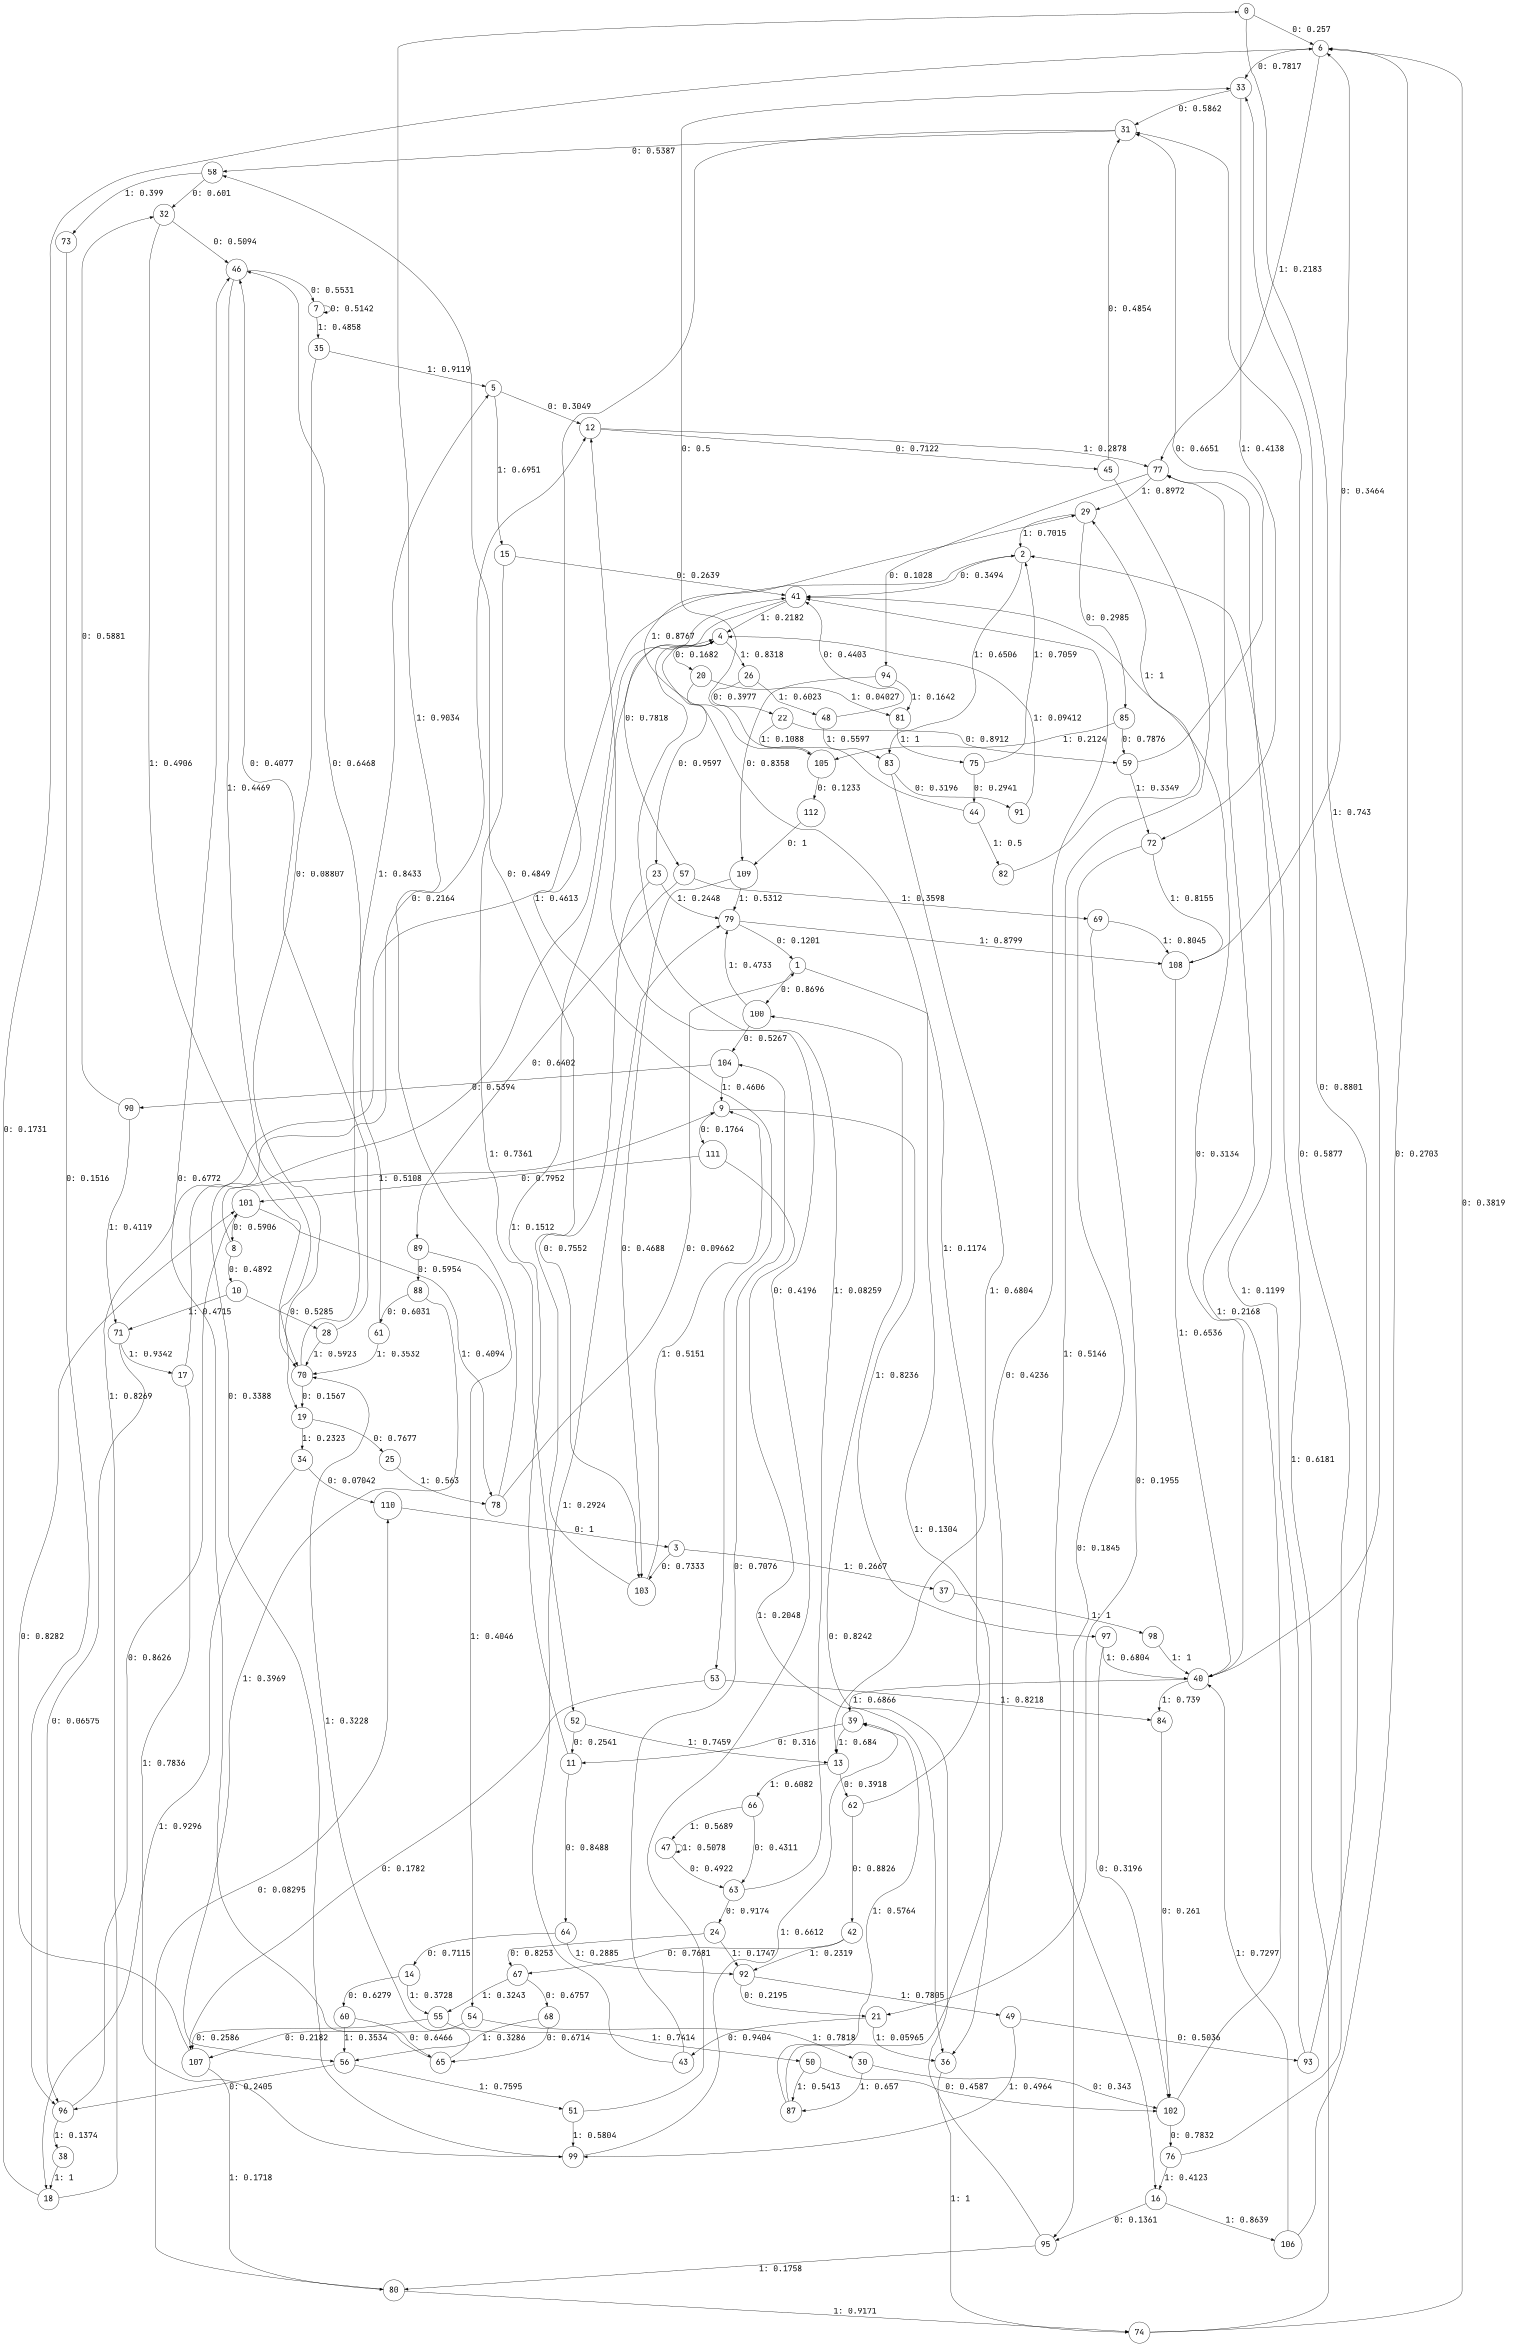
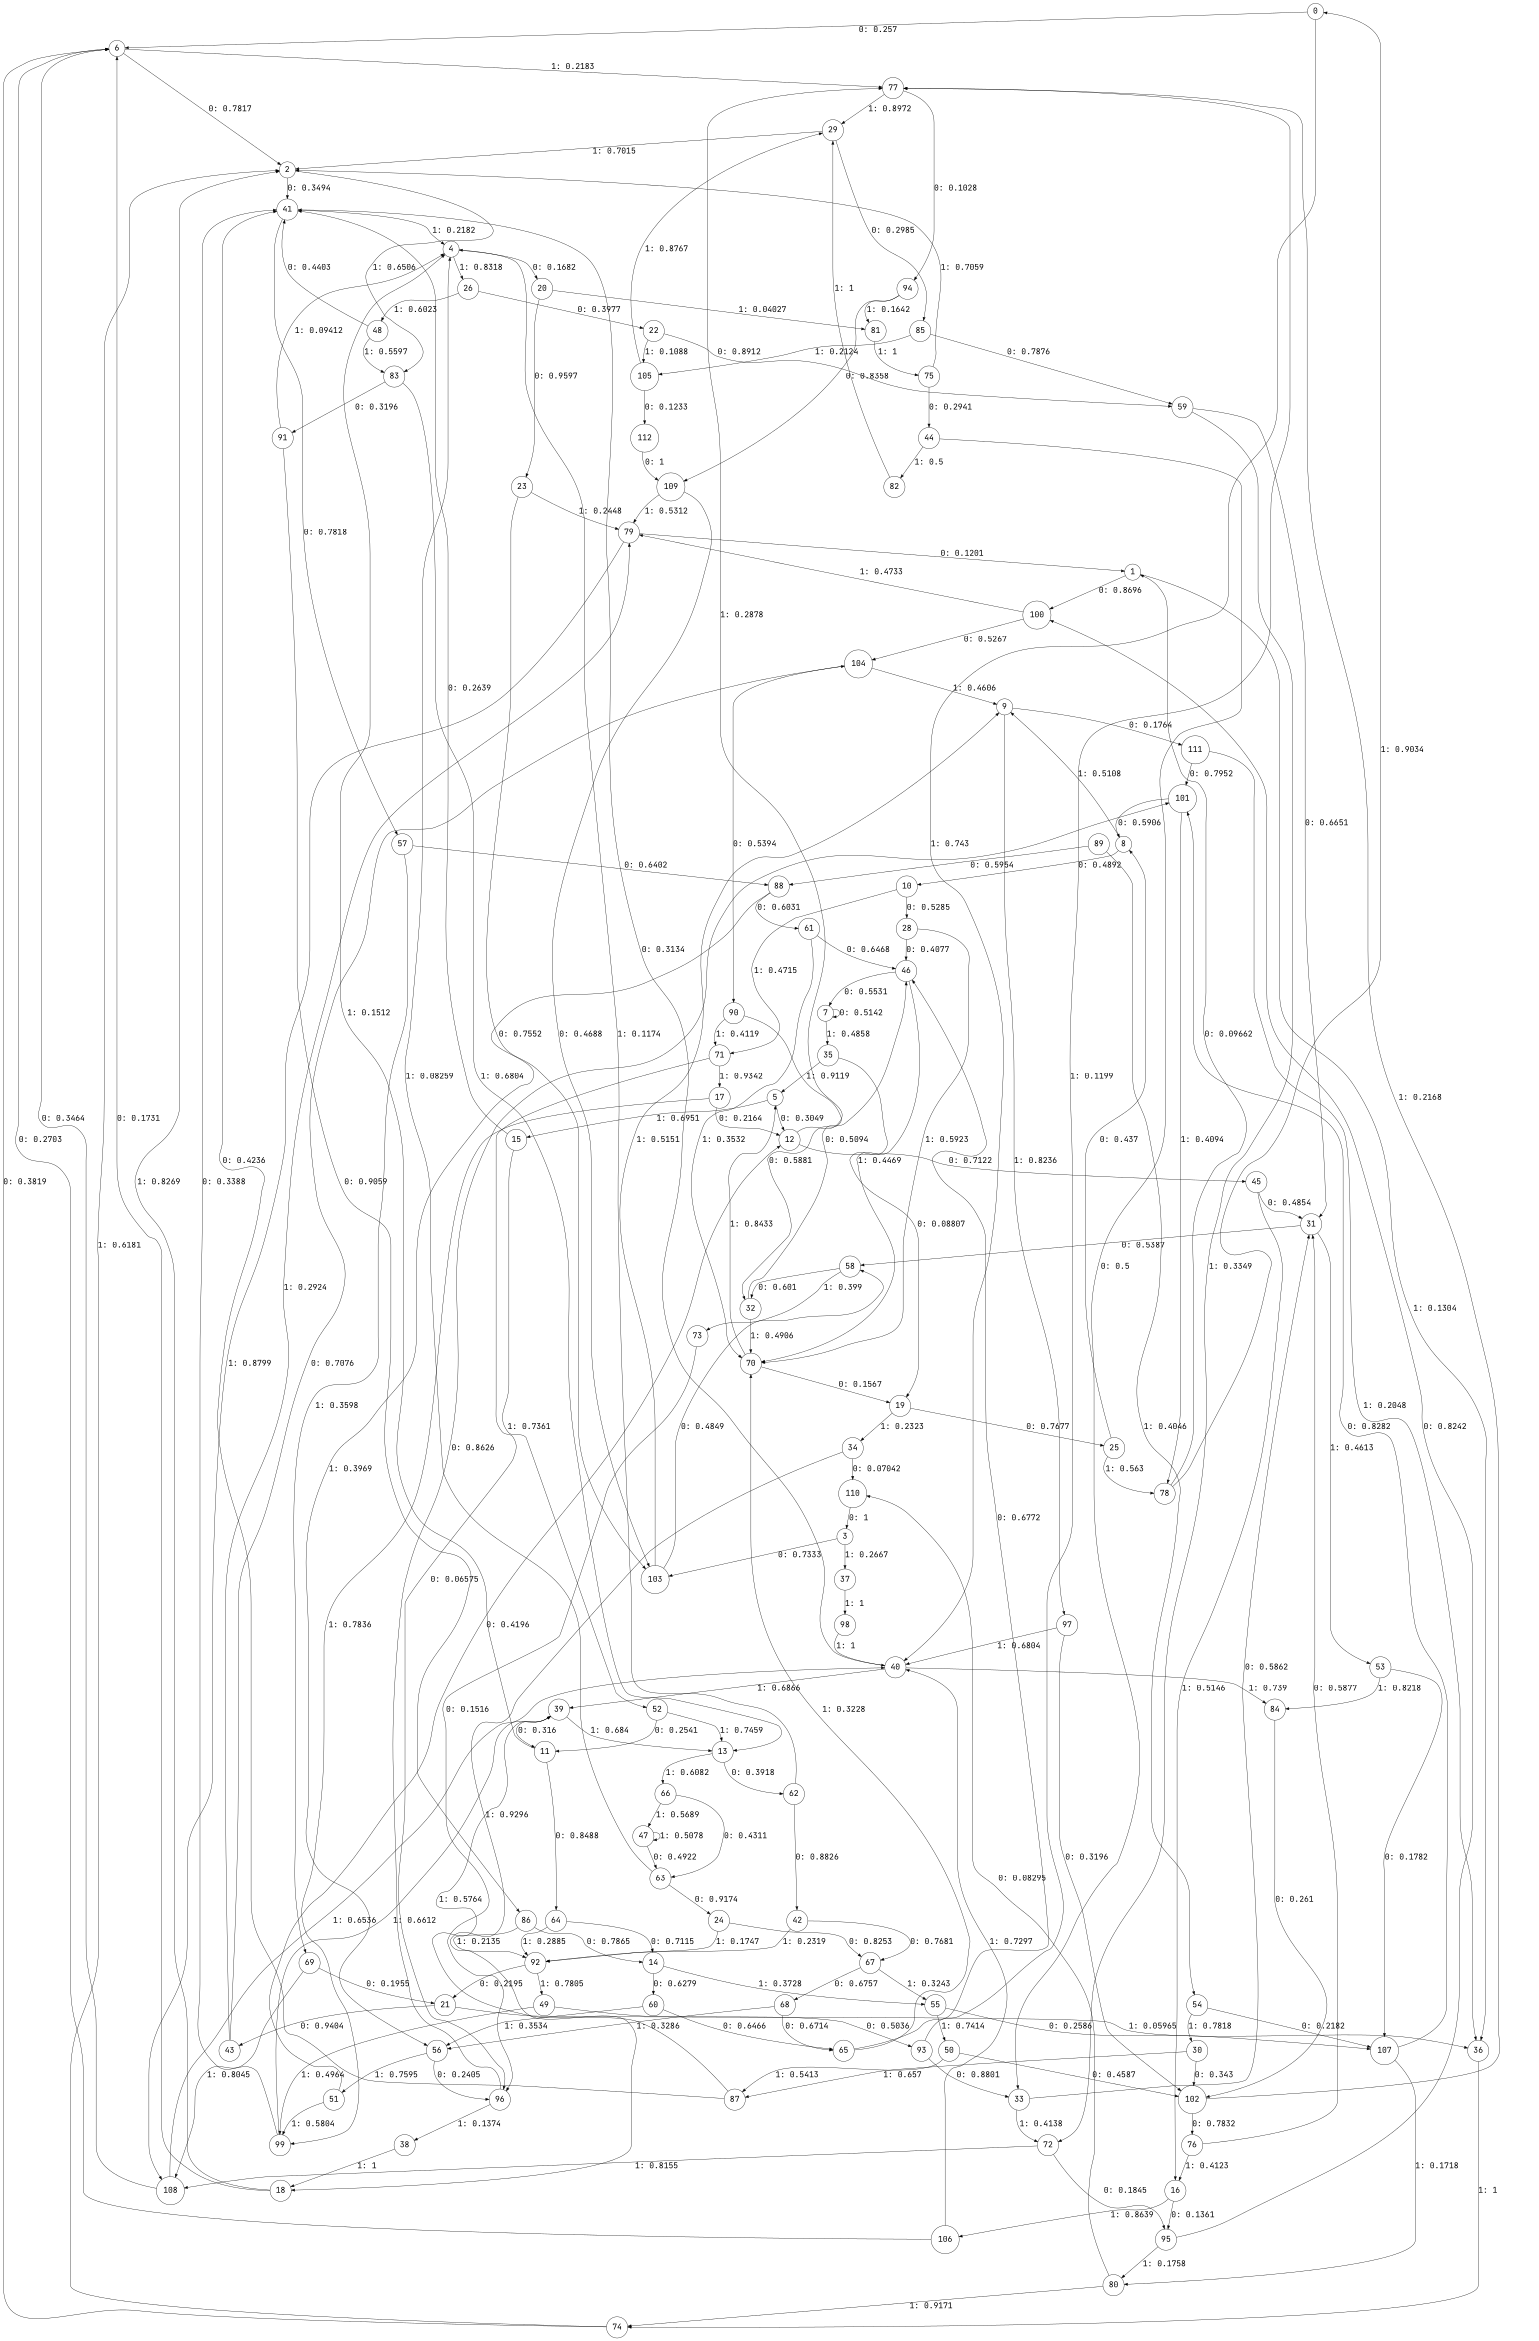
  digraph {
    fontname="JetBrains Mono"
    node [fontname="JetBrains Mono" fontsize=24 shape=circle]
    edge [fontname="JetBrains Mono" fontsize=24]
    0
    6
    40
    33
    77
    41
    39
    84
    31
    72
    29
    94
    4
    57
    13
    11
    1
    100
    36
    79
    104
    74
    108
    9
    90
    2
    83
    91
    20
    26
    89
    69
    62
    66
+   86
    3
    103
    37
    58
    98
    111
    97
    32
    73
    23
    81
    22
    48
    75
    59
    105
    5
    12
    15
    45
    52
    16
    53
    95
    85
    109
    7
    35
    19
    25
    34
    8
    10
    28
    71
    46
    70
    17
    96
    101
    102
    78
    76
    99
    38
    64
    14
    92
    60
    55
    21
    49
    106
    42
    47
    63
    67
    24
    56
    65
    50
    107
    51
    87
    80
    110
    18
    44
    43
    112
    68
    93
    30
    54
    88
    82
    61
    0 -> 6 [label="0: 0.257    "]
    0 -> 40 [label="1: 0.743    "]
-   6 -> 33 [label="0: 0.7817   "]
+   6 -> 2 [label="0: 0.7817   "]
    6 -> 77 [label="1: 0.2183   "]
    40 -> 41 [label="0: 0.3134   "]
    40 -> 39 [label="1: 0.6866   "]
    40 -> 84 [label="1: 0.739    "]
    33 -> 31 [label="0: 0.5862   "]
    33 -> 72 [label="1: 0.4138   "]
    77 -> 29 [label="1: 0.8972   "]
    77 -> 94 [label="0: 0.1028   "]
    41 -> 4 [label="1: 0.2182   "]
    41 -> 57 [label="0: 0.7818   "]
    39 -> 13 [label="1: 0.684    "]
    39 -> 11 [label="0: 0.316    "]
    84 -> 102 [label="0: 0.261    "]
    31 -> 58 [label="0: 0.5387   "]
    31 -> 53 [label="1: 0.4613   "]
    72 -> 108 [label="1: 0.8155   "]
    72 -> 95 [label="0: 0.1845   "]
    29 -> 2 [label="1: 0.7015   "]
    29 -> 85 [label="0: 0.2985   "]
    94 -> 81 [label="1: 0.1642   "]
    94 -> 109 [label="0: 0.8358   "]
    4 -> 20 [label="0: 0.1682   "]
    4 -> 26 [label="1: 0.8318   "]
-   57 -> 89 [label="0: 0.6402   "]
+   57 -> 88 [label="0: 0.6402   "]
    57 -> 69 [label="1: 0.3598   "]
    13 -> 62 [label="0: 0.3918   "]
    13 -> 66 [label="1: 0.6082   "]
    11 -> 4 [label="1: 0.1512   "]
    11 -> 64 [label="0: 0.8488   "]
    1 -> 100 [label="0: 0.8696   "]
    1 -> 36 [label="1: 0.1304   "]
    100 -> 79 [label="1: 0.4733   "]
    100 -> 104 [label="0: 0.5267   "]
    36 -> 74 [label="1: 1        "]
    79 -> 1 [label="0: 0.1201   "]
    79 -> 108 [label="1: 0.8799   "]
    104 -> 9 [label="1: 0.4606   "]
    104 -> 90 [label="0: 0.5394   "]
    74 -> 6 [label="0: 0.3819   "]
    74 -> 2 [label="1: 0.6181   "]
    108 -> 6 [label="0: 0.3464   "]
    108 -> 40 [label="1: 0.6536   "]
    9 -> 111 [label="0: 0.1764   "]
    9 -> 97 [label="1: 0.8236   "]
    90 -> 32 [label="0: 0.5881   "]
    90 -> 71 [label="1: 0.4119   "]
    2 -> 41 [label="0: 0.3494   "]
    2 -> 83 [label="1: 0.6506   "]
    83 -> 13 [label="1: 0.6804   "]
    83 -> 91 [label="0: 0.3196   "]
    91 -> 4 [label="1: 0.09412  "]
+   91 -> 86 [label="0: 0.9059   "]
    20 -> 23 [label="0: 0.9597   "]
    20 -> 81 [label="1: 0.04027  "]
    26 -> 22 [label="0: 0.3977   "]
    26 -> 48 [label="1: 0.6023   "]
    89 -> 54 [label="1: 0.4046   "]
    89 -> 88 [label="0: 0.5954   "]
    69 -> 108 [label="1: 0.8045   "]
    69 -> 21 [label="0: 0.1955   "]
    62 -> 4 [label="1: 0.1174   "]
    62 -> 42 [label="0: 0.8826   "]
    66 -> 47 [label="1: 0.5689   "]
    66 -> 63 [label="0: 0.4311   "]
+   86 -> 14 [label="0: 0.7865   "]
+   86 -> 92 [label="1: 0.2135   "]
    3 -> 103 [label="0: 0.7333   "]
    3 -> 37 [label="1: 0.2667   "]
    103 -> 9 [label="1: 0.5151   "]
    103 -> 58 [label="0: 0.4849   "]
    37 -> 98 [label="1: 1        "]
    58 -> 32 [label="0: 0.601    "]
    58 -> 73 [label="1: 0.399    "]
    98 -> 40 [label="1: 1        "]
    111 -> 36 [label="1: 0.2048   "]
    111 -> 101 [label="0: 0.7952   "]
    97 -> 40 [label="1: 0.6804   "]
    97 -> 102 [label="0: 0.3196   "]
    32 -> 46 [label="0: 0.5094   "]
    32 -> 70 [label="1: 0.4906   "]
    73 -> 96 [label="0: 0.1516   "]
    23 -> 79 [label="1: 0.2448   "]
    23 -> 103 [label="0: 0.7552   "]
    81 -> 75 [label="1: 1        "]
    22 -> 59 [label="0: 0.8912   "]
    22 -> 105 [label="1: 0.1088   "]
    48 -> 41 [label="0: 0.4403   "]
    48 -> 83 [label="1: 0.5597   "]
    75 -> 2 [label="1: 0.7059   "]
    75 -> 44 [label="0: 0.2941   "]
    59 -> 31 [label="0: 0.6651   "]
    59 -> 72 [label="1: 0.3349   "]
    105 -> 29 [label="1: 0.8767   "]
    105 -> 112 [label="0: 0.1233   "]
    5 -> 12 [label="0: 0.3049   "]
    5 -> 15 [label="1: 0.6951   "]
    12 -> 77 [label="1: 0.2878   "]
    12 -> 45 [label="0: 0.7122   "]
    15 -> 41 [label="0: 0.2639   "]
    15 -> 52 [label="1: 0.7361   "]
    45 -> 31 [label="0: 0.4854   "]
    45 -> 16 [label="1: 0.5146   "]
    52 -> 13 [label="1: 0.7459   "]
    52 -> 11 [label="0: 0.2541   "]
    16 -> 95 [label="0: 0.1361   "]
    16 -> 106 [label="1: 0.8639   "]
    53 -> 84 [label="1: 0.8218   "]
    53 -> 107 [label="0: 0.1782   "]
    95 -> 100 [label="0: 0.8242   "]
    95 -> 80 [label="1: 0.1758   "]
    85 -> 59 [label="0: 0.7876   "]
    85 -> 105 [label="1: 0.2124   "]
    109 -> 79 [label="1: 0.5312   "]
    109 -> 103 [label="0: 0.4688   "]
    7 -> 7 [label="0: 0.5142   "]
    7 -> 35 [label="1: 0.4858   "]
    35 -> 5 [label="1: 0.9119   "]
    35 -> 19 [label="0: 0.08807  "]
    19 -> 25 [label="0: 0.7677   "]
    19 -> 34 [label="1: 0.2323   "]
+   25 -> 8 [label="0: 0.437    "]
    25 -> 78 [label="1: 0.563    "]
    34 -> 110 [label="0: 0.07042  "]
    34 -> 18 [label="1: 0.9296   "]
    8 -> 9 [label="1: 0.5108   "]
    8 -> 10 [label="0: 0.4892   "]
    10 -> 28 [label="0: 0.5285   "]
    10 -> 71 [label="1: 0.4715   "]
    28 -> 46 [label="0: 0.4077   "]
    28 -> 70 [label="1: 0.5923   "]
    71 -> 17 [label="1: 0.9342   "]
    71 -> 96 [label="0: 0.06575  "]
    46 -> 7 [label="0: 0.5531   "]
    46 -> 70 [label="1: 0.4469   "]
    70 -> 5 [label="1: 0.8433   "]
    70 -> 19 [label="0: 0.1567   "]
    17 -> 12 [label="0: 0.2164   "]
    17 -> 99 [label="1: 0.7836   "]
    96 -> 101 [label="0: 0.8626   "]
    96 -> 38 [label="1: 0.1374   "]
    101 -> 8 [label="0: 0.5906   "]
    101 -> 78 [label="1: 0.4094   "]
    102 -> 77 [label="1: 0.2168   "]
    102 -> 76 [label="0: 0.7832   "]
    78 -> 0 [label="1: 0.9034   "]
    78 -> 1 [label="0: 0.09662  "]
    76 -> 31 [label="0: 0.5877   "]
    76 -> 16 [label="1: 0.4123   "]
    99 -> 41 [label="0: 0.3388   "]
    99 -> 39 [label="1: 0.6612   "]
    38 -> 18 [label="1: 1        "]
    64 -> 14 [label="0: 0.7115   "]
    64 -> 92 [label="1: 0.2885   "]
    14 -> 60 [label="0: 0.6279   "]
    14 -> 55 [label="1: 0.3728   "]
    92 -> 21 [label="0: 0.2195   "]
    92 -> 49 [label="1: 0.7805   "]
    60 -> 56 [label="1: 0.3534   "]
    60 -> 65 [label="0: 0.6466   "]
    55 -> 50 [label="1: 0.7414   "]
    55 -> 107 [label="0: 0.2586   "]
    21 -> 36 [label="1: 0.05965  "]
    21 -> 43 [label="0: 0.9404   "]
    49 -> 99 [label="1: 0.4964   "]
    49 -> 93 [label="0: 0.5036   "]
    106 -> 6 [label="0: 0.2703   "]
    106 -> 40 [label="1: 0.7297   "]
    42 -> 92 [label="1: 0.2319   "]
    42 -> 67 [label="0: 0.7681   "]
    47 -> 47 [label="1: 0.5078   "]
    47 -> 63 [label="0: 0.4922   "]
    63 -> 4 [label="1: 0.08259  "]
    63 -> 24 [label="0: 0.9174   "]
    67 -> 55 [label="1: 0.3243   "]
    67 -> 68 [label="0: 0.6757   "]
    24 -> 92 [label="1: 0.1747   "]
    24 -> 67 [label="0: 0.8253   "]
    56 -> 96 [label="0: 0.2405   "]
    56 -> 51 [label="1: 0.7595   "]
    65 -> 46 [label="0: 0.6772   "]
    65 -> 70 [label="1: 0.3228   "]
    50 -> 102 [label="0: 0.4587   "]
    50 -> 87 [label="1: 0.5413   "]
    107 -> 101 [label="0: 0.8282   "]
    107 -> 80 [label="1: 0.1718   "]
    51 -> 12 [label="0: 0.4196   "]
    51 -> 99 [label="1: 0.5804   "]
    87 -> 41 [label="0: 0.4236   "]
    87 -> 39 [label="1: 0.5764   "]
    80 -> 74 [label="1: 0.9171   "]
    80 -> 110 [label="0: 0.08295  "]
    110 -> 3 [label="0: 1        "]
    18 -> 6 [label="0: 0.1731   "]
    18 -> 2 [label="1: 0.8269   "]
    44 -> 33 [label="0: 0.5      "]
    44 -> 82 [label="1: 0.5      "]
    43 -> 79 [label="1: 0.2924   "]
    43 -> 104 [label="0: 0.7076   "]
    112 -> 109 [label="0: 1        "]
    68 -> 56 [label="1: 0.3286   "]
    68 -> 65 [label="0: 0.6714   "]
    93 -> 33 [label="0: 0.8801   "]
    93 -> 77 [label="1: 0.1199   "]
    30 -> 102 [label="0: 0.343    "]
    30 -> 87 [label="1: 0.657    "]
    54 -> 107 [label="0: 0.2182   "]
    54 -> 30 [label="1: 0.7818   "]
    88 -> 56 [label="1: 0.3969   "]
    88 -> 61 [label="0: 0.6031   "]
    82 -> 29 [label="1: 1        "]
    61 -> 46 [label="0: 0.6468   "]
    61 -> 70 [label="1: 0.3532   "]
  }
